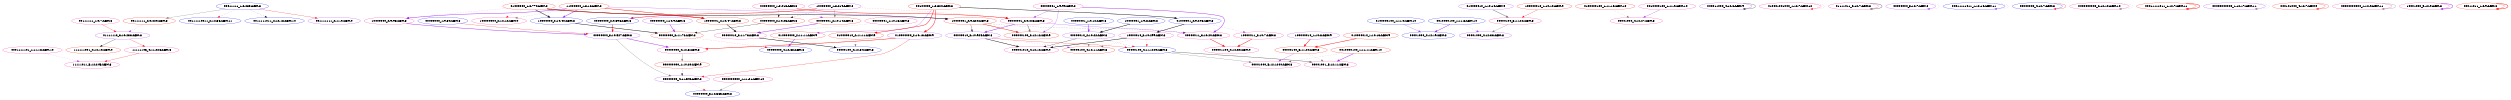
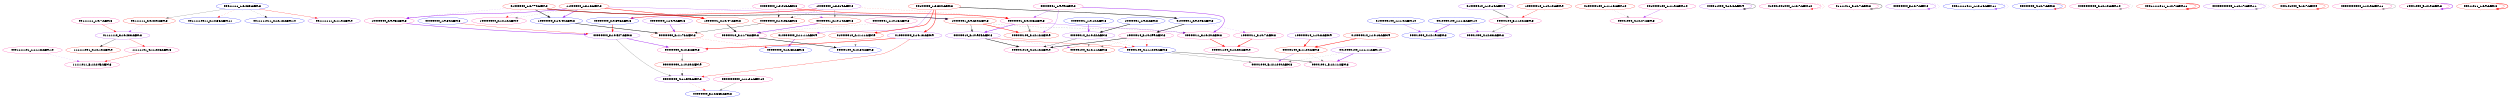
  digraph {
    node [color=deeppink]
    edge [color=red style=bold]
    "00111111_2-9:229-LEN:8" [color=red]
    "01111110_3-10:233-LEN:8" [color=purple]
    "111111001_4-12:10-LEN:9" [color=red]
-   "11111101_4-11:228-LEN:8" [label="11111105_4-11:228-LEN:8"]
+   "11111101_4-11:228-LEN:8"
    "11111011_5-12:245-LEN:8"
    "00100000_1-8:320-LEN:8" [color=red]
    "010000000_2-11:11-LEN:9" [color=red]
    "010000000_2-10:13-LEN:9" [color=purple]
    "010000010_2-11:11-LEN:9" [color=red]
    "01000001_2-9:298-LEN:8" [color=blue]
    "00000000_4-12:88-LEN:8" [color=blue]
    "00000000_4-12:8-LEN:8"
    "00000000_4-11:546-LEN:8" [color=purple]
    "00000100_4-12:84-LEN:8" [color=blue]
    "10000011_3-10:7-LEN:8"
    "10000010_3-10:299-LEN:8"
    "000000000_1-10:20-LEN:9" [color=red]
    "00000000_5-12:563-LEN:8" [color=blue]
    "000001100_4-12:30-LEN:9"
    "00000100_4-11:1229-LEN:8" [color=blue]
    "000001010_4-12:12-LEN:9"
    "00000100_4-12:11-LEN:8" [color=red]
    "00000000_2-9:396-LEN:8" [color=blue]
    "00000000_3-10:527-LEN:8" [color=purple]
    "0100000100_1-11:9-LEN:10" [color=blue]
    "00001000_4-12:19-LEN:8" [color=blue]
    "0100000100_1-11:13-LEN:10" [color=red]
    "00001000_4-12:27-LEN:8"
    "00001001_5-12:11-LEN:8"
    "00001000_5-12:1240-LEN:8"
    "00000010_3-11:73-LEN:8"
    "11000000_1-8:18-LEN:8" [color=red]
    "100000000_2-12:12-LEN:9"
    "10000000_2-9:98-LEN:8"
    "10000000_2-10:40-LEN:8" [color=blue]
    "10000001_2-9:620-LEN:8" [color=red]
    "10000001_2-10:47-LEN:8" [color=red]
    "00000000_3-11:76-LEN:8" [color=red]
    "00000011_3-10:20-LEN:8"
    "000000100_3-12:12-LEN:9" [color=red]
    "00000010_3-10:925-LEN:8" [color=purple]
    "00000000_1-10:9-LEN:8" [color=purple]
    "000011000_4-12:8-LEN:9" [color=purple]
    "00000001_2-9:226-LEN:8"
    "00000000_1-9:34-LEN:8" [color=blue]
    "010000010_1-10:10-LEN:9" [color=purple]
    "00000100_3-11:22-LEN:8"
    "00001000_4-12:33-LEN:8" [color=purple]
-   "0010000100_1-11:11-LEN:10" [color=red]
+   "0010000100_1-11:11-LEN:10" [color=purple]
    "00000001_1-10:13-LEN:8"
    "10000000_1-8:219-LEN:8" [color=purple]
    "00000000_2-10:25-LEN:8" [color=red]
    "00000001_2-10:14-LEN:8" [color=red]
    "01000000_1-8:774-LEN:8" [color=red]
    "10000001_1-9:8-LEN:8" [color=blue]
    "00000010_2-10:22-LEN:8" [color=purple]
    "00011111_1-8:283-LEN:8" [color=blue]
    "00111110011_2-12:36-LEN:11" [color=blue]
    "0011111011_2-12:18-LEN:10" [color=blue]
    "001111111_2-11:9-LEN:9" [color=purple]
    "0001111101_1-11:18-LEN:10"
    "00000001_1-9:99-LEN:8"
    "00000000_1-8:413-LEN:8"
    "010001001000_1-12:7-LEN:12"
    "00000100_3-11:24-LEN:8" [color=red]
    "01111011_3-12:7-LEN:8"
    "00000000_3-12:7-LEN:8" [color=purple]
    "00011111011_1-12:18-LEN:11" [color=blue]
    "00000000_4-12:7-LEN:8" [color=blue]
    "0000000000_2-12:10-LEN:10"
    "00011111011_1-12:7-LEN:11" [color=red]
    "0000000000_1-11:21-LEN:10"
    "00000001_1-9:12-LEN:8" [color=blue]
    "100000010_1-10:10-LEN:9" [color=red]
    "0010000100_1-11:9-LEN:10"
    "100000010_1-10:8-LEN:9" [color=purple]
    "00000000000_1-12:17-LEN:11" [color=purple]
    "000101000_4-12:7-LEN:9" [color=red]
    "00111111_1-9:7-LEN:8"
    "00000000000_1-12:9-LEN:11"
    "10001000_5-12:9-LEN:8"
    "00011011_1-8:9-LEN:8" [color=red]
    "0010000100_1-11:8-LEN:10" [color=blue]
    "010000010_1-10:13-LEN:9" [color=red]
    "00111111_2-9:229-LEN:8" -> "01111110_3-10:233-LEN:8" [color=purple style=dotted]
    "01111110_3-10:233-LEN:8" -> "111111001_4-12:10-LEN:9" [color=black style=solid]
    "01111110_3-10:233-LEN:8" -> "11111101_4-11:228-LEN:8" [style=solid]
    "11111101_4-11:228-LEN:8" -> "11111011_5-12:245-LEN:8" [style=solid]
    "00100000_1-8:320-LEN:8" -> "010000000_2-11:11-LEN:9" [color=purple style=solid]
    "00100000_1-8:320-LEN:8" -> "010000000_2-10:13-LEN:9"
    "00100000_1-8:320-LEN:8" -> "010000010_2-11:11-LEN:9"
    "00100000_1-8:320-LEN:8" -> "01000001_2-9:298-LEN:8" [color=black]
    "010000000_2-11:11-LEN:9" -> "00000000_4-12:88-LEN:8" [color=purple]
    "010000000_2-10:13-LEN:9" -> "00000000_4-12:8-LEN:8"
    "010000000_2-10:13-LEN:9" -> "00000000_4-11:546-LEN:8" [style=solid]
    "010000010_2-11:11-LEN:9" -> "00000100_4-12:84-LEN:8" [color=gray40 style=dotted]
    "01000001_2-9:298-LEN:8" -> "10000011_3-10:7-LEN:8" [color=purple style=dotted]
    "01000001_2-9:298-LEN:8" -> "10000010_3-10:299-LEN:8" [color=black]
    "00000000_4-12:8-LEN:8" -> "000000000_1-10:20-LEN:9" [color=gray40 style=solid]
    "00000000_4-11:546-LEN:8" -> "00000000_5-12:563-LEN:8" [style=dotted]
    "10000011_3-10:7-LEN:8" -> "000001100_4-12:30-LEN:9"
    "10000010_3-10:299-LEN:8" -> "00000100_4-11:1229-LEN:8" [style=dotted]
    "10000010_3-10:299-LEN:8" -> "000001010_4-12:12-LEN:9" [color=black]
    "10000010_3-10:299-LEN:8" -> "00000100_4-12:11-LEN:8" [color=gray40 style=dotted]
    "000000000_1-10:20-LEN:9" -> "00000000_4-11:546-LEN:8" [color=black style=dotted]
    "00000100_4-11:1229-LEN:8" -> "00001001_5-12:11-LEN:8" [color=gray40]
    "00000100_4-11:1229-LEN:8" -> "00001000_5-12:1240-LEN:8" [color=gray40 style=solid]
    "00000000_2-9:396-LEN:8" -> "00000000_3-10:527-LEN:8"
    "00000000_3-10:527-LEN:8" -> "00000000_4-12:8-LEN:8" [color=purple]
    "00000000_3-10:527-LEN:8" -> "00000000_4-11:546-LEN:8" [color=gray40 style=solid]
    "0100000100_1-11:9-LEN:10" -> "00001000_4-12:19-LEN:8" [color=purple style=solid]
    "0100000100_1-11:13-LEN:10" -> "00001000_4-12:27-LEN:8" [color=gray40 style=dotted]
    "00000010_3-11:73-LEN:8" -> "00000100_4-12:84-LEN:8" [color=black]
    "11000000_1-8:18-LEN:8" -> "100000000_2-12:12-LEN:9" [color=gray40 style=dotted]
    "11000000_1-8:18-LEN:8" -> "10000000_2-9:98-LEN:8" [color=purple]
    "11000000_1-8:18-LEN:8" -> "10000000_2-10:40-LEN:8" [color=purple]
    "11000000_1-8:18-LEN:8" -> "10000001_2-9:620-LEN:8" [color=purple style=solid]
    "11000000_1-8:18-LEN:8" -> "10000001_2-10:47-LEN:8"
    "10000000_2-9:98-LEN:8" -> "00000000_3-10:527-LEN:8" [color=purple]
    "10000000_2-10:40-LEN:8" -> "00000000_3-11:76-LEN:8" [color=black]
    "10000001_2-9:620-LEN:8" -> "00000011_3-10:20-LEN:8" [color=black style=dotted]
    "10000001_2-9:620-LEN:8" -> "000000100_3-12:12-LEN:9"
    "10000001_2-9:620-LEN:8" -> "00000010_3-10:925-LEN:8" [color=black style=solid]
    "10000001_2-10:47-LEN:8" -> "00000010_3-11:73-LEN:8" [color=black]
    "00000000_3-11:76-LEN:8" -> "00000000_4-12:88-LEN:8" [style=dotted]
    "00000011_3-10:20-LEN:8" -> "000001100_4-12:30-LEN:9"
    "00000010_3-10:925-LEN:8" -> "00000100_4-11:1229-LEN:8" [style=solid]
    "00000010_3-10:925-LEN:8" -> "000001010_4-12:12-LEN:9" [color=black]
    "00000010_3-10:925-LEN:8" -> "00000100_4-12:11-LEN:8" [color=purple style=dotted]
    "00000000_1-10:9-LEN:8" -> "00000000_3-11:76-LEN:8" [color=purple]
    "000011000_4-12:8-LEN:9" -> "000011000_4-12:8-LEN:9" [color=black style=solid]
    "00000001_2-9:226-LEN:8" -> "00000011_3-10:20-LEN:8" [color=purple style=solid]
    "00000001_2-9:226-LEN:8" -> "000000100_3-12:12-LEN:9" [color=gray40]
    "00000001_2-9:226-LEN:8" -> "00000010_3-10:925-LEN:8" [color=purple]
    "00000000_1-9:34-LEN:8" -> "00000000_3-10:527-LEN:8" [style=solid]
    "010000010_1-10:10-LEN:9" -> "00000100_3-11:22-LEN:8" [color=gray40]
    "00000100_3-11:22-LEN:8" -> "00001000_4-12:33-LEN:8" [color=gray40 style=solid]
    "0010000100_1-11:11-LEN:10" -> "00001001_5-12:11-LEN:8" [color=purple]
    "0010000100_1-11:11-LEN:10" -> "00001000_5-12:1240-LEN:8" [color=gray40 style=dotted]
    "00000001_1-10:13-LEN:8" -> "00000010_3-11:73-LEN:8" [color=gray40 style=dotted]
    "10000000_1-8:219-LEN:8" -> "00000000_2-9:396-LEN:8"
    "10000000_1-8:219-LEN:8" -> "00000001_2-9:226-LEN:8" [style=dotted]
    "10000000_1-8:219-LEN:8" -> "00000000_2-10:25-LEN:8" [color=black style=dotted]
    "10000000_1-8:219-LEN:8" -> "00000001_2-10:14-LEN:8" [color=gray40 style=solid]
    "00000000_2-10:25-LEN:8" -> "00000000_3-11:76-LEN:8" [color=black style=solid]
    "00000001_2-10:14-LEN:8" -> "00000010_3-11:73-LEN:8" [color=purple]
    "01000000_1-8:774-LEN:8" -> "100000000_2-12:12-LEN:9" [style=dotted]
    "01000000_1-8:774-LEN:8" -> "10000000_2-9:98-LEN:8" [color=purple style=dotted]
    "01000000_1-8:774-LEN:8" -> "10000000_2-10:40-LEN:8" [color=black]
    "01000000_1-8:774-LEN:8" -> "10000001_2-9:620-LEN:8" [color=black]
    "01000000_1-8:774-LEN:8" -> "10000001_2-10:47-LEN:8"
    "10000001_1-9:8-LEN:8" -> "00000010_2-10:22-LEN:8" [color=black]
    "00000010_2-10:22-LEN:8" -> "00000100_4-11:1229-LEN:8" [style=dotted]
    "00000010_2-10:22-LEN:8" -> "000001010_4-12:12-LEN:9" [color=black style=solid]
    "00000010_2-10:22-LEN:8" -> "00000100_4-12:11-LEN:8" [color=gray40 style=dotted]
    "00011111_1-8:283-LEN:8" -> "00111111_2-9:229-LEN:8" [color=gray40 style=solid]
    "00011111_1-8:283-LEN:8" -> "00111110011_2-12:36-LEN:11" [style=dotted]
    "00011111_1-8:283-LEN:8" -> "0011111011_2-12:18-LEN:10" [color=black style=dotted]
    "00011111_1-8:283-LEN:8" -> "001111111_2-11:9-LEN:9" [style=solid]
    "0001111101_1-11:18-LEN:10" -> "11111011_5-12:245-LEN:8" [color=purple style=dotted]
    "00000001_1-9:99-LEN:8" -> "00000011_3-10:20-LEN:8" [color=purple]
    "00000001_1-9:99-LEN:8" -> "000000100_3-12:12-LEN:9" [color=purple style=solid]
    "00000001_1-9:99-LEN:8" -> "00000001_2-9:226-LEN:8" [color=purple style=solid]
    "00000000_1-8:413-LEN:8" -> "00000000_2-9:396-LEN:8" [color=purple style=dotted]
    "00000000_1-8:413-LEN:8" -> "00000001_2-9:226-LEN:8"
    "00000000_1-8:413-LEN:8" -> "00000000_2-10:25-LEN:8" [color=black style=dotted]
    "00000000_1-8:413-LEN:8" -> "00000001_2-10:14-LEN:8" [color=purple style=dotted]
    "010001001000_1-12:7-LEN:12" -> "010001001000_1-12:7-LEN:12" [style=dotted]
    "00000100_3-11:24-LEN:8" -> "00001001_5-12:11-LEN:8" [color=gray40 style=dotted]
    "00000100_3-11:24-LEN:8" -> "00001000_5-12:1240-LEN:8" [color=purple style=solid]
    "01111011_3-12:7-LEN:8" -> "01111011_3-12:7-LEN:8" [color=gray40]
    "00000000_3-12:7-LEN:8" -> "00000000_3-12:7-LEN:8" [color=purple style=dotted]
    "00011111011_1-12:18-LEN:11" -> "00011111011_1-12:18-LEN:11" [color=purple style=dotted]
    "00000000_4-12:7-LEN:8" -> "00000000_4-12:7-LEN:8" [style=solid]
    "0000000000_2-12:10-LEN:10" -> "0000000000_2-12:10-LEN:10" [color=gray40 style=dotted]
    "00011111011_1-12:7-LEN:11" -> "00011111011_1-12:7-LEN:11"
    "0000000000_1-11:21-LEN:10" -> "00000000_5-12:563-LEN:8" [color=gray40 style=solid]
    "00000001_1-9:12-LEN:8" -> "00000010_2-10:22-LEN:8" [color=purple]
    "100000010_1-10:10-LEN:9" -> "00000100_3-11:22-LEN:8" [style=solid]
    "0010000100_1-11:9-LEN:10" -> "00001000_4-12:27-LEN:8" [color=purple style=solid]
    "100000010_1-10:8-LEN:9" -> "00000100_3-11:24-LEN:8"
    "00000000000_1-12:17-LEN:11" -> "00000000000_1-12:17-LEN:11" [color=gray40 style=dotted]
    "000101000_4-12:7-LEN:9" -> "000101000_4-12:7-LEN:9" [style=solid]
    "00111111_1-9:7-LEN:8" -> "01111110_3-10:233-LEN:8" [style=solid]
    "00000000000_1-12:9-LEN:11" -> "00000000000_1-12:9-LEN:11" [color=gray40 style=solid]
    "10001000_5-12:9-LEN:8" -> "10001000_5-12:9-LEN:8" [color=purple]
    "00011011_1-8:9-LEN:8" -> "00011011_1-8:9-LEN:8"
    "0010000100_1-11:8-LEN:10" -> "00001000_4-12:19-LEN:8" [color=purple]
    "0010000100_1-11:8-LEN:10" -> "00001000_4-12:33-LEN:8" [color=purple style=dotted]
    "010000010_1-10:13-LEN:9" -> "00000100_3-11:24-LEN:8"
  }
